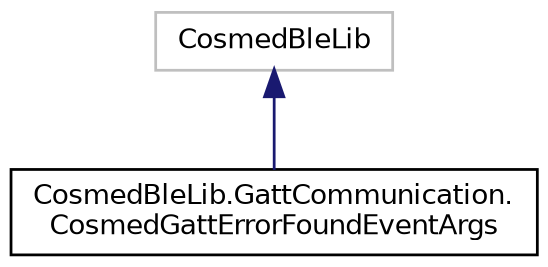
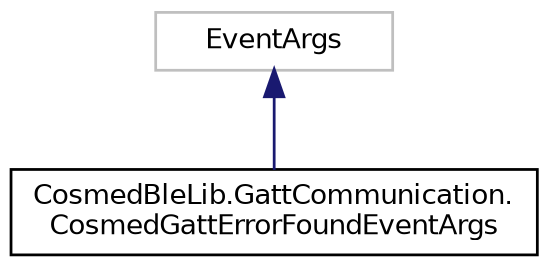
  digraph {
    rankdir=TB
    node [fillcolor=white fontname=Helvetica fontsize=10 shape=record style=filled]
-   n1 [color=grey75 height=0.2 label=CosmedBleLib width=0.4]
+   n1 [color=grey75 height=0.2 label=EventArgs width=0.4]
    n2 [color=black height=0.2 label="CosmedBleLib.GattCommunication.\lCosmedGattErrorFoundEventArgs" width=0.4]
    n1 -> n2 [color=midnightblue dir=back fontname=Helvetica fontsize=10 labelfontname=Helvetica labelfontsize=10 style=solid]
  }
